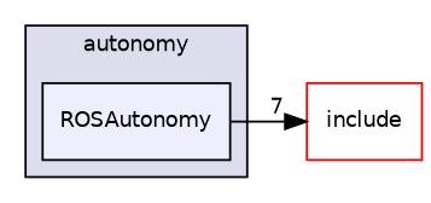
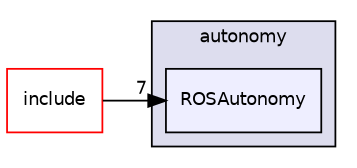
  digraph {
    compound=true
    rankdir=LR
    node [fontname=Helvetica fontsize=10 shape=box style=filled]
    n1 [fillcolor="#eeeeff" label=ROSAutonomy pencolor=black]
    n2 [color=red fillcolor=white label=include]
    subgraph cluster_1 {
      bgcolor="#ddddee"
      fontname=Helvetica
      fontsize=10
      label=autonomy
      pencolor=black
      n1
    }
-   n1 -> n2 [headlabel=7 labeldistance=1.5 labelfontname=Helvetica labelfontsize=10]
+   n2 -> n1 [headlabel=7 labeldistance=1.5 labelfontname=Helvetica labelfontsize=10]
  }
